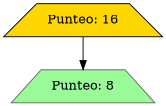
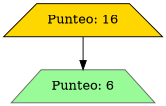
  digraph {
    node [shape=trapezium style=filled]
    n1 [label="Punteo: 16" fillcolor=gold color=black]
-   n2 [label="Punteo: 8" fillcolor=palegreen color=gray40]
+   n2 [label="Punteo: 6" fillcolor=palegreen color=gray40]
    n1 -> n2
  }
